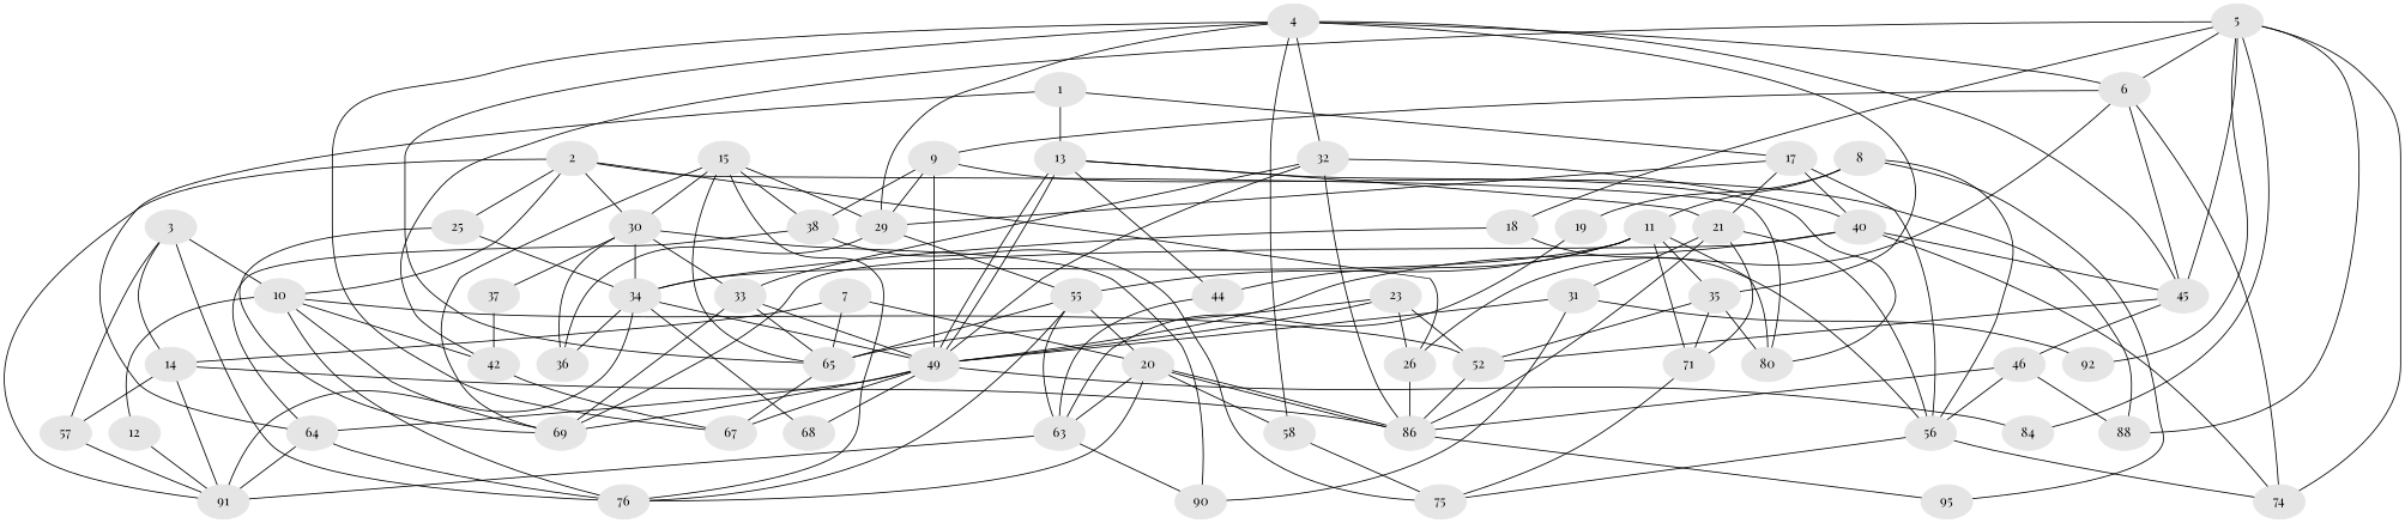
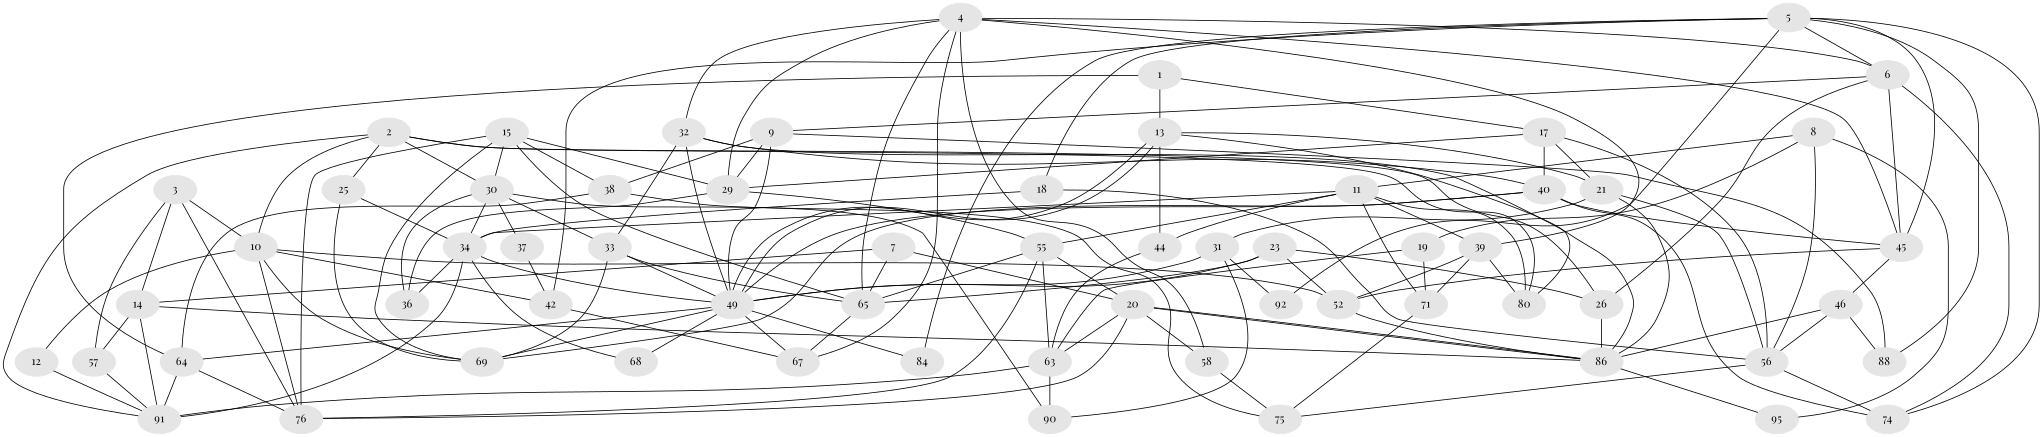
  graph {
    fontname="Playfair Display"
    node [color=gray90 fontname="Playfair Display" style=filled]
    edge [fontname="Playfair Display"]
    13 [super="+50"]
    80 [super="+83"]
    49 [super="+59"]
    44
    21 [super="+43"]
    1
    17 [super="+41"]
    64 [super="+79"]
    29 [super="+48"]
    56 [super="+94"]
    40
    91 [super="+93"]
    76
    2 [super="+24"]
    10 [super="+72"]
    25
    26 [super="+60"]
    30 [super="+53"]
    42
    12
    52
    69 [super="+82"]
    34 [super="+61"]
    86 [super="+87"]
    36
    33
    37
    90
    3 [super="+39"]
    14 [super="+27"]
    57
    4 [super="+16"]
    6
    32 [super="+70"]
-   35 [super="+47"]
+   35 [super="+47" label=39]
    45 [super="+78"]
    58
    65 [super="+73"]
    67
    74 [super="+89"]
    9 [super="+81"]
    55 [super="+62"]
    71
    46
    75
    5 [super="+28"]
    18
    84
    88
    92
    38 [super="+85"]
    7
    20 [super="+54"]
    63 [super="+77"]
    11 [super="+22"]
    8
    19
    95
    68
    31
    15 [super="+51"]
    23
    13 -- 80
    13 -- 49
    13 -- 49
    13 -- 44
    13 -- 21
    49 -- 64
    49 -- 69
    49 -- 67
    49 -- 84
    49 -- 68
    44 -- 63
    21 -- 56
    21 -- 86
-   21 -- 71
+   19 -- 71
    21 -- 31
    1 -- 13
    1 -- 17
    1 -- 64
    17 -- 21
    17 -- 29
    17 -- 56
    17 -- 40
    64 -- 91
    64 -- 76
    29 -- 36
    29 -- 55
    56 -- 74
    56 -- 75
    40 -- 49
    40 -- 69
    40 -- 45
    40 -- 74
    2 -- 80
    2 -- 91
    2 -- 10
    2 -- 25
    2 -- 26
    2 -- 30
    10 -- 76
    10 -- 42
    10 -- 12
    10 -- 52
    10 -- 69
    25 -- 69
    25 -- 34
    26 -- 86
    30 -- 34
    30 -- 36
    30 -- 33
    30 -- 37
    30 -- 90
    42 -- 67
    12 -- 91
    52 -- 86
    34 -- 49
    34 -- 91
    34 -- 36
    34 -- 68
    86 -- 95
    33 -- 49
    33 -- 69
    33 -- 65
    37 -- 42
    3 -- 76
    3 -- 10
    3 -- 14
    3 -- 57
    14 -- 91
    14 -- 86
    14 -- 57
    57 -- 91
    4 -- 29
    4 -- 6
    4 -- 32
    4 -- 35
    4 -- 45
    4 -- 58
    4 -- 65
    4 -- 67
    6 -- 26
    6 -- 45
    6 -- 74
    6 -- 9
    32 -- 49
    32 -- 40
    32 -- 86
    32 -- 33
    35 -- 80
    35 -- 52
    35 -- 71
    45 -- 52
    45 -- 46
    58 -- 75
    65 -- 67
    9 -- 49
    9 -- 29
    9 -- 88
    9 -- 38
    55 -- 76
    55 -- 65
    55 -- 20
    55 -- 63
    71 -- 75
    46 -- 56
    46 -- 86
    46 -- 88
    5 -- 42
    5 -- 6
    5 -- 45
    5 -- 74
    5 -- 18
    5 -- 84
    5 -- 88
    5 -- 92
    18 -- 56
    18 -- 34
    38 -- 64
    38 -- 75
    7 -- 14
    7 -- 65
    7 -- 20
    20 -- 76
    20 -- 86
    20 -- 86
    20 -- 58
    20 -- 63
    63 -- 91 [weight=2]
    63 -- 90
    11 -- 80 [weight=2]
    11 -- 44
    11 -- 34
    11 -- 35
    11 -- 55
    11 -- 71
    8 -- 56
    8 -- 11
    8 -- 19
    8 -- 95
    19 -- 63
    31 -- 49
    31 -- 90
    31 -- 92
    15 -- 29
    15 -- 76
    15 -- 30
    15 -- 69
    15 -- 65
    15 -- 38
    23 -- 49
    23 -- 26
    23 -- 52
    23 -- 65
  }
